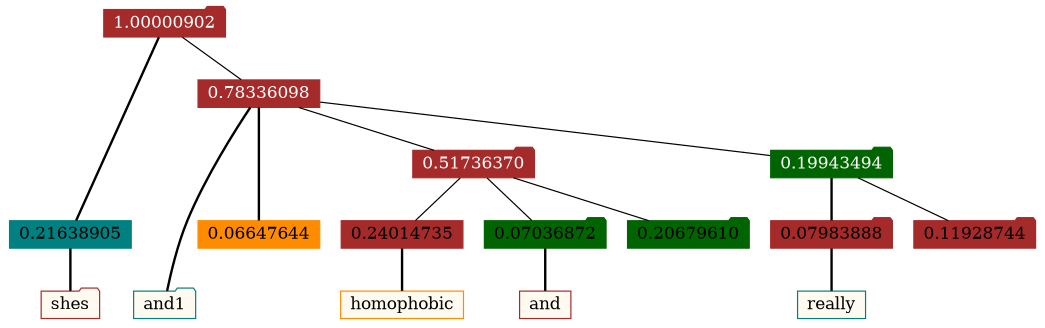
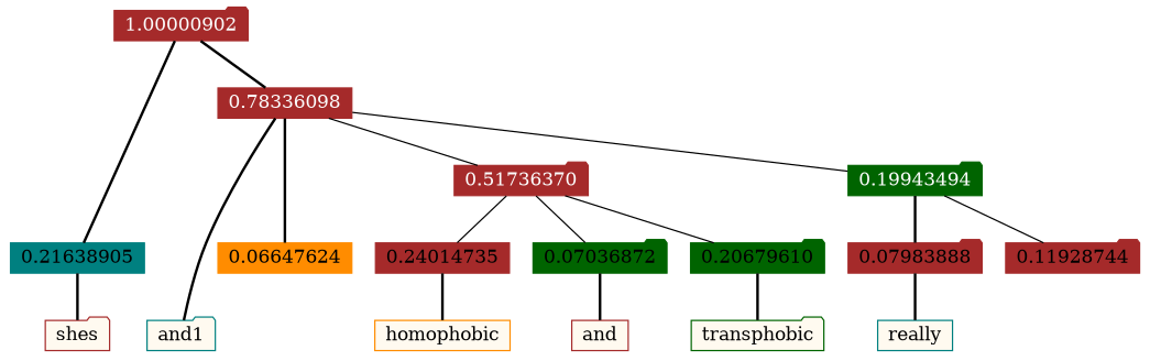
  graph {
    node [color=brown format=png nodesep=0.001 ordering=out overlap_scaling=0.01 ranksep=0.001 shape=folder style=filled fontcolor=black]
    edge [style=bold]
    n1 [fillcolor=floralwhite height=0.15 label=shes style="filled,solid" width=0.15 fontcolor=""]
    n2 [color=darkorange fillcolor=floralwhite height=0.15 label=homophobic shape=box style="filled,solid" width=0.15 fontcolor=""]
    n3 [fillcolor=floralwhite height=0.15 label=and shape=box style="filled,solid" width=0.15 fontcolor=""]
+   n4 [color=darkgreen fillcolor=floralwhite height=0.15 label=transphobic style="filled,solid" width=0.15 fontcolor=""]
    n5 [color=teal fillcolor=floralwhite height=0.15 label=and1 style="filled,solid" width=0.15 fontcolor=""]
    n6 [color=teal fillcolor=floralwhite height=0.15 label=really shape=box style="filled,solid" width=0.15 fontcolor=""]
    n7 [color=teal height=0.15 label=0.21638905 shape=box width=0.15]
    n8 [height=0.15 label=0.24014735 shape=box width=0.15]
    n9 [color=darkgreen height=0.15 label=0.07036872 width=0.15]
    n10 [color=darkgreen height=0.15 label=0.20679610 width=0.15]
-   n11 [color=darkorange height=0.15 label=0.06647644 shape=box width=0.15]
+   n11 [color=darkorange height=0.15 label=0.06647624 shape=box width=0.15]
    n12 [height=0.15 label=0.07983888 width=0.15]
    n13 [height=0.15 label=0.11928744 width=0.15]
    n14 [fontcolor=grey99 height=0.15 label=1.00000902 width=0.15]
    n15 [fontcolor=grey99 height=0.15 label=0.78336098 shape=box width=0.15]
    n16 [fontcolor=grey99 height=0.15 label=0.51736370 width=0.15]
    n17 [color=darkgreen fontcolor=grey99 height=0.15 label=0.19943494 width=0.15]
    subgraph sub_1 {
      rank=same
      n1
      n2
      n3
+     n4
      n5
      n6
    }
    subgraph sub_2 {
      rank=same
      n7
      n8
      n9
      n10
      n11
      n12
      n13
    }
    n7 -- n1
    n8 -- n2
    n9 -- n3
+   n10 -- n4
    n12 -- n6
    n14 -- n7
-   n14 -- n15 [style=solid]
+   n14 -- n15
    n15 -- n5
    n15 -- n11
    n15 -- n16 [style=solid]
    n15 -- n17 [style=solid]
    n16 -- n8 [style=solid]
    n16 -- n9 [style=solid]
    n16 -- n10 [style=solid]
    n17 -- n12
    n17 -- n13 [style=solid]
  }
